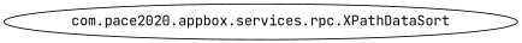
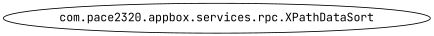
  digraph {
    concentrate=true
    rankdir=LR
    ranksep=2.0
    fontname="JetBrains Mono"
-   "com.pace2020.appbox.services.rpc.XPathDataSort" [fontname="JetBrains Mono"]
+   "com.pace2020.appbox.services.rpc.XPathDataSort" [fontname="JetBrains Mono" label="com.pace2320.appbox.services.rpc.XPathDataSort"]
  }
